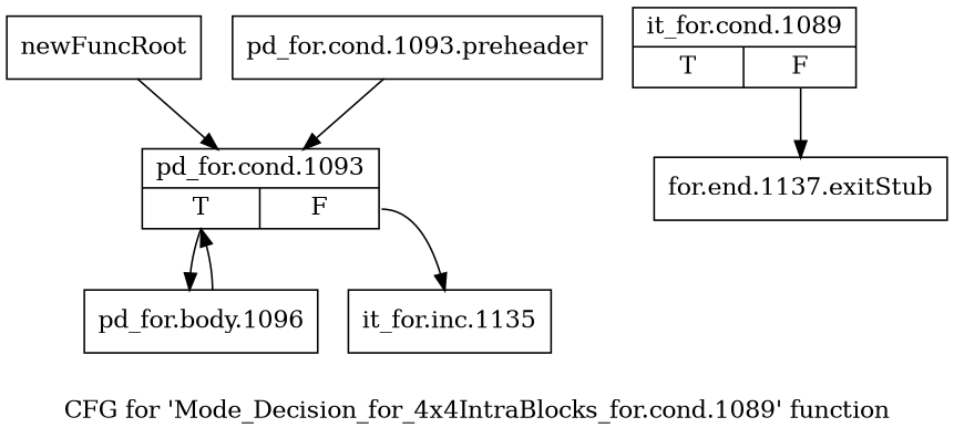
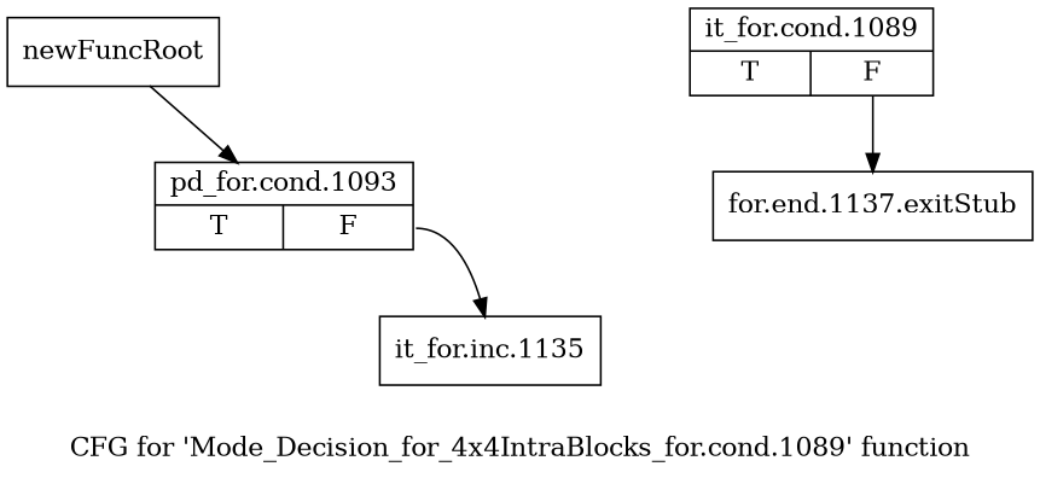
  digraph {
    label="CFG for 'Mode_Decision_for_4x4IntraBlocks_for.cond.1089' function"
    node [shape=record]
    n1 [label="{newFuncRoot}"]
    n2 [label="{pd_for.cond.1093|{<s0>T|<s1>F}}"]
    n3 [label="{it_for.cond.1089|{<s0>T|<s1>F}}"]
    n4 [label="{for.end.1137.exitStub}"]
-   n5 [label="{pd_for.cond.1093.preheader}"]
-   n6 [label="{pd_for.body.1096}"]
    n7 [label="{it_for.inc.1135}"]
    n1 -> n2
-   n2 -> n6 [tailport=s0]
    n2 -> n7 [tailport=s1]
    n3 -> n4 [tailport=s1]
-   n5 -> n2
-   n6 -> n2
  }
